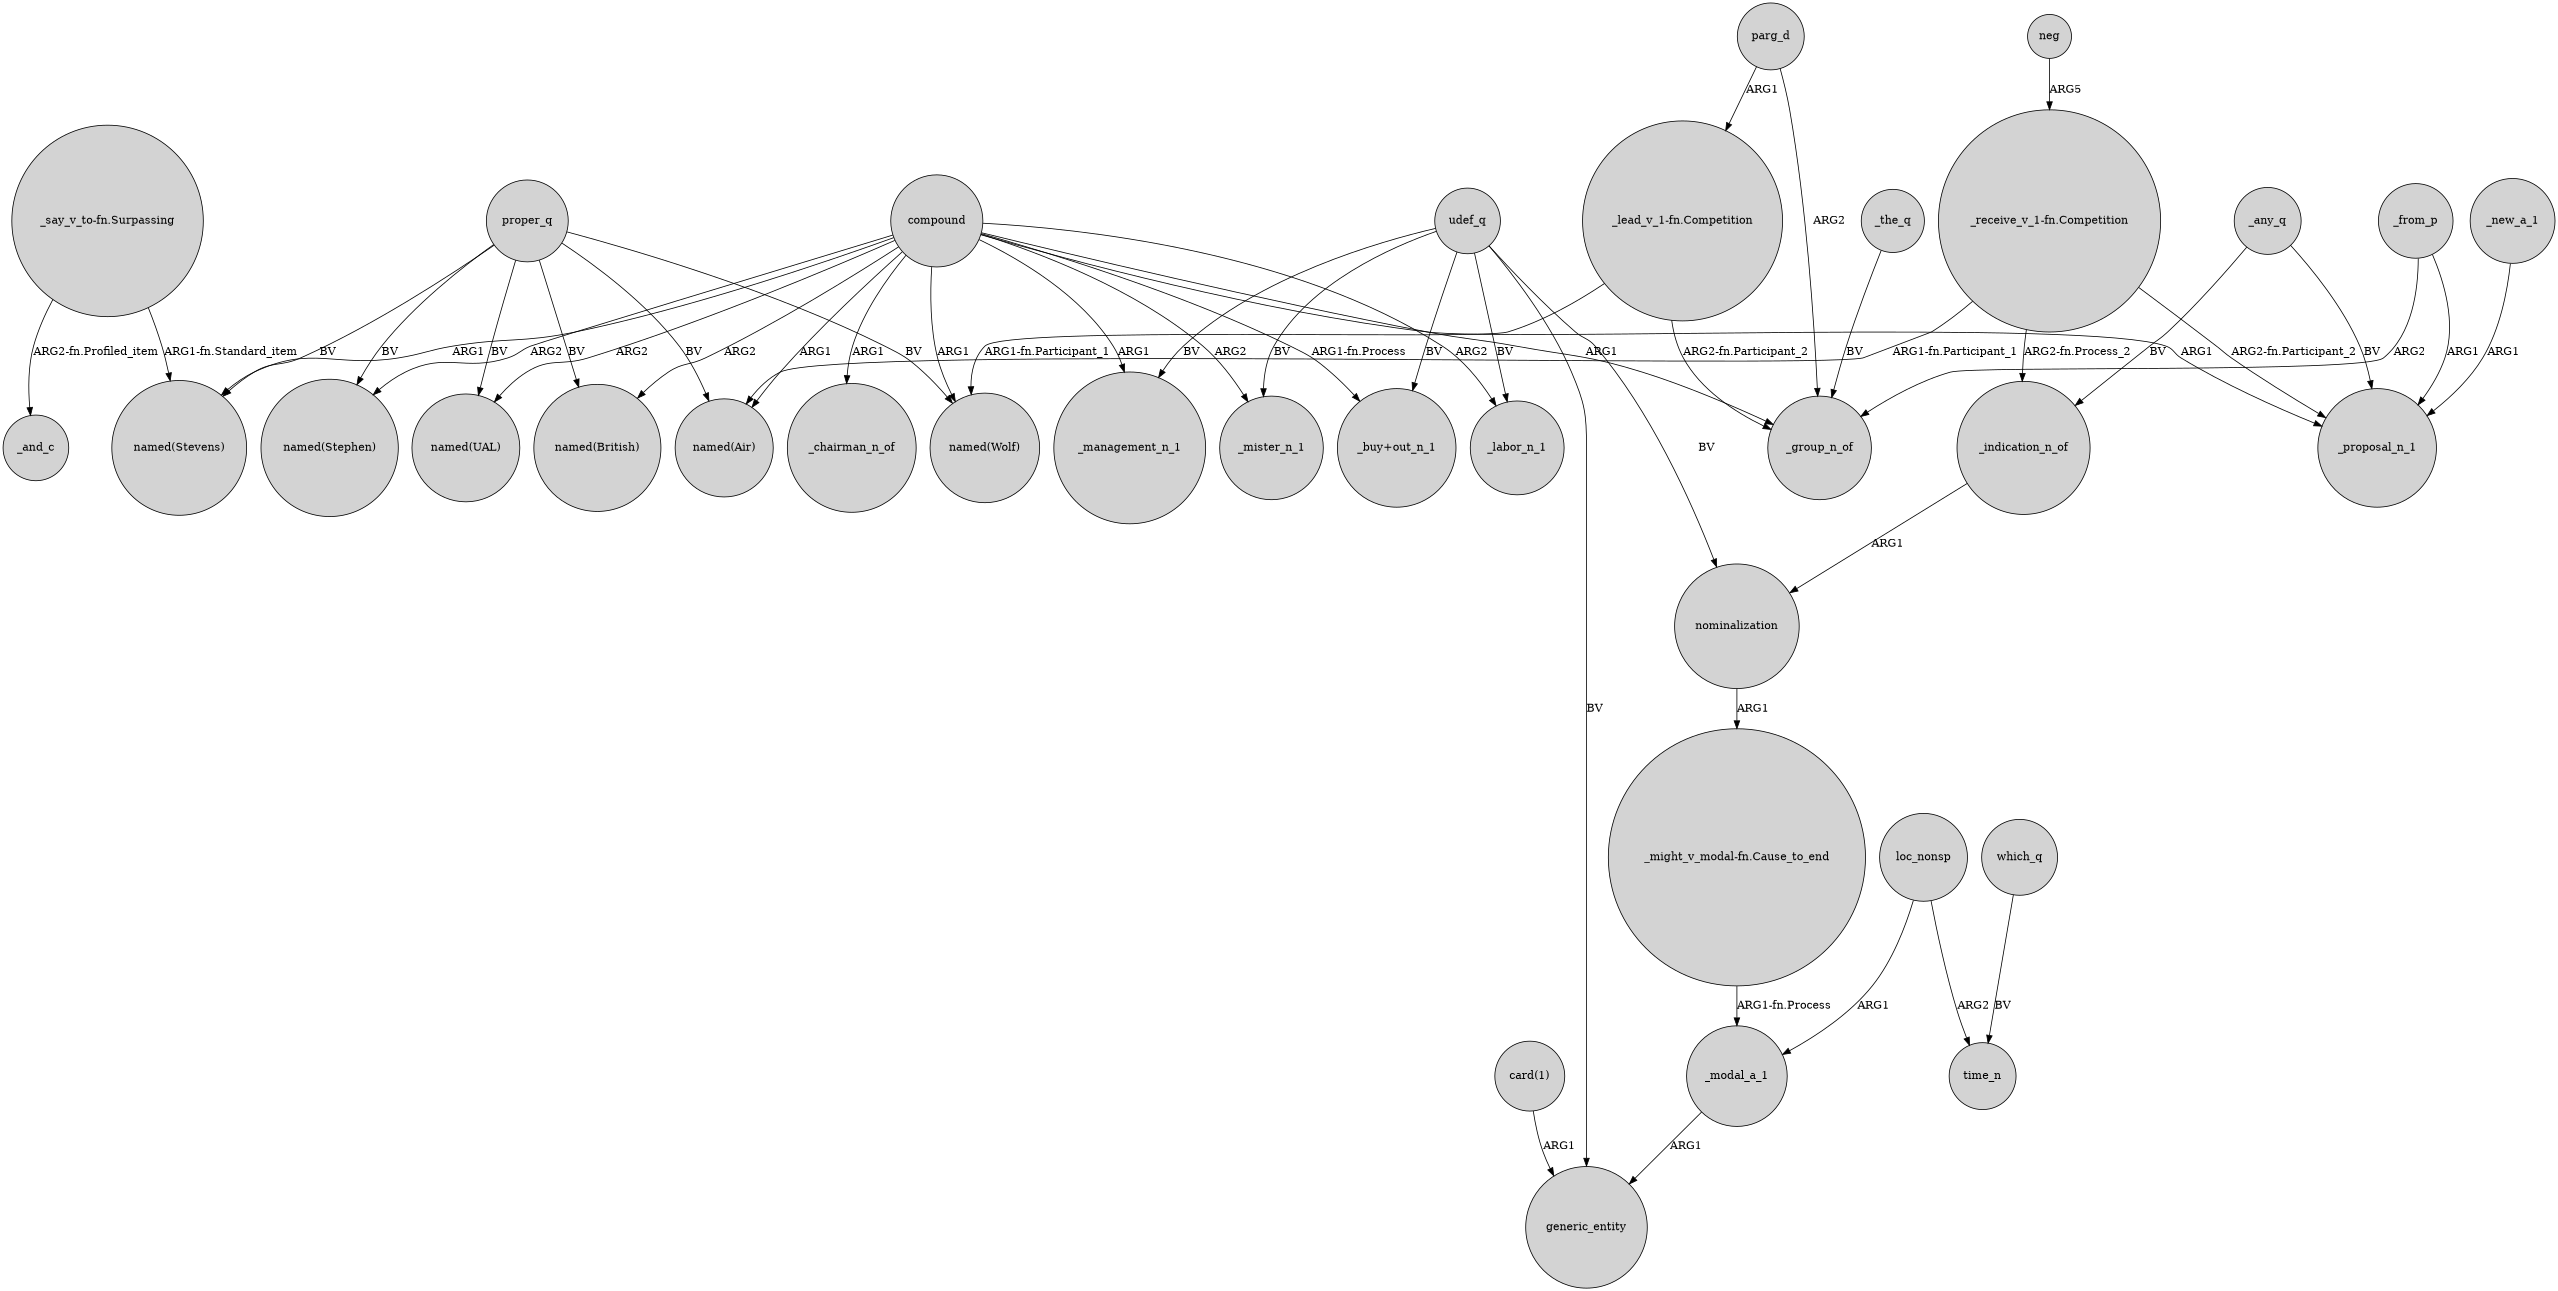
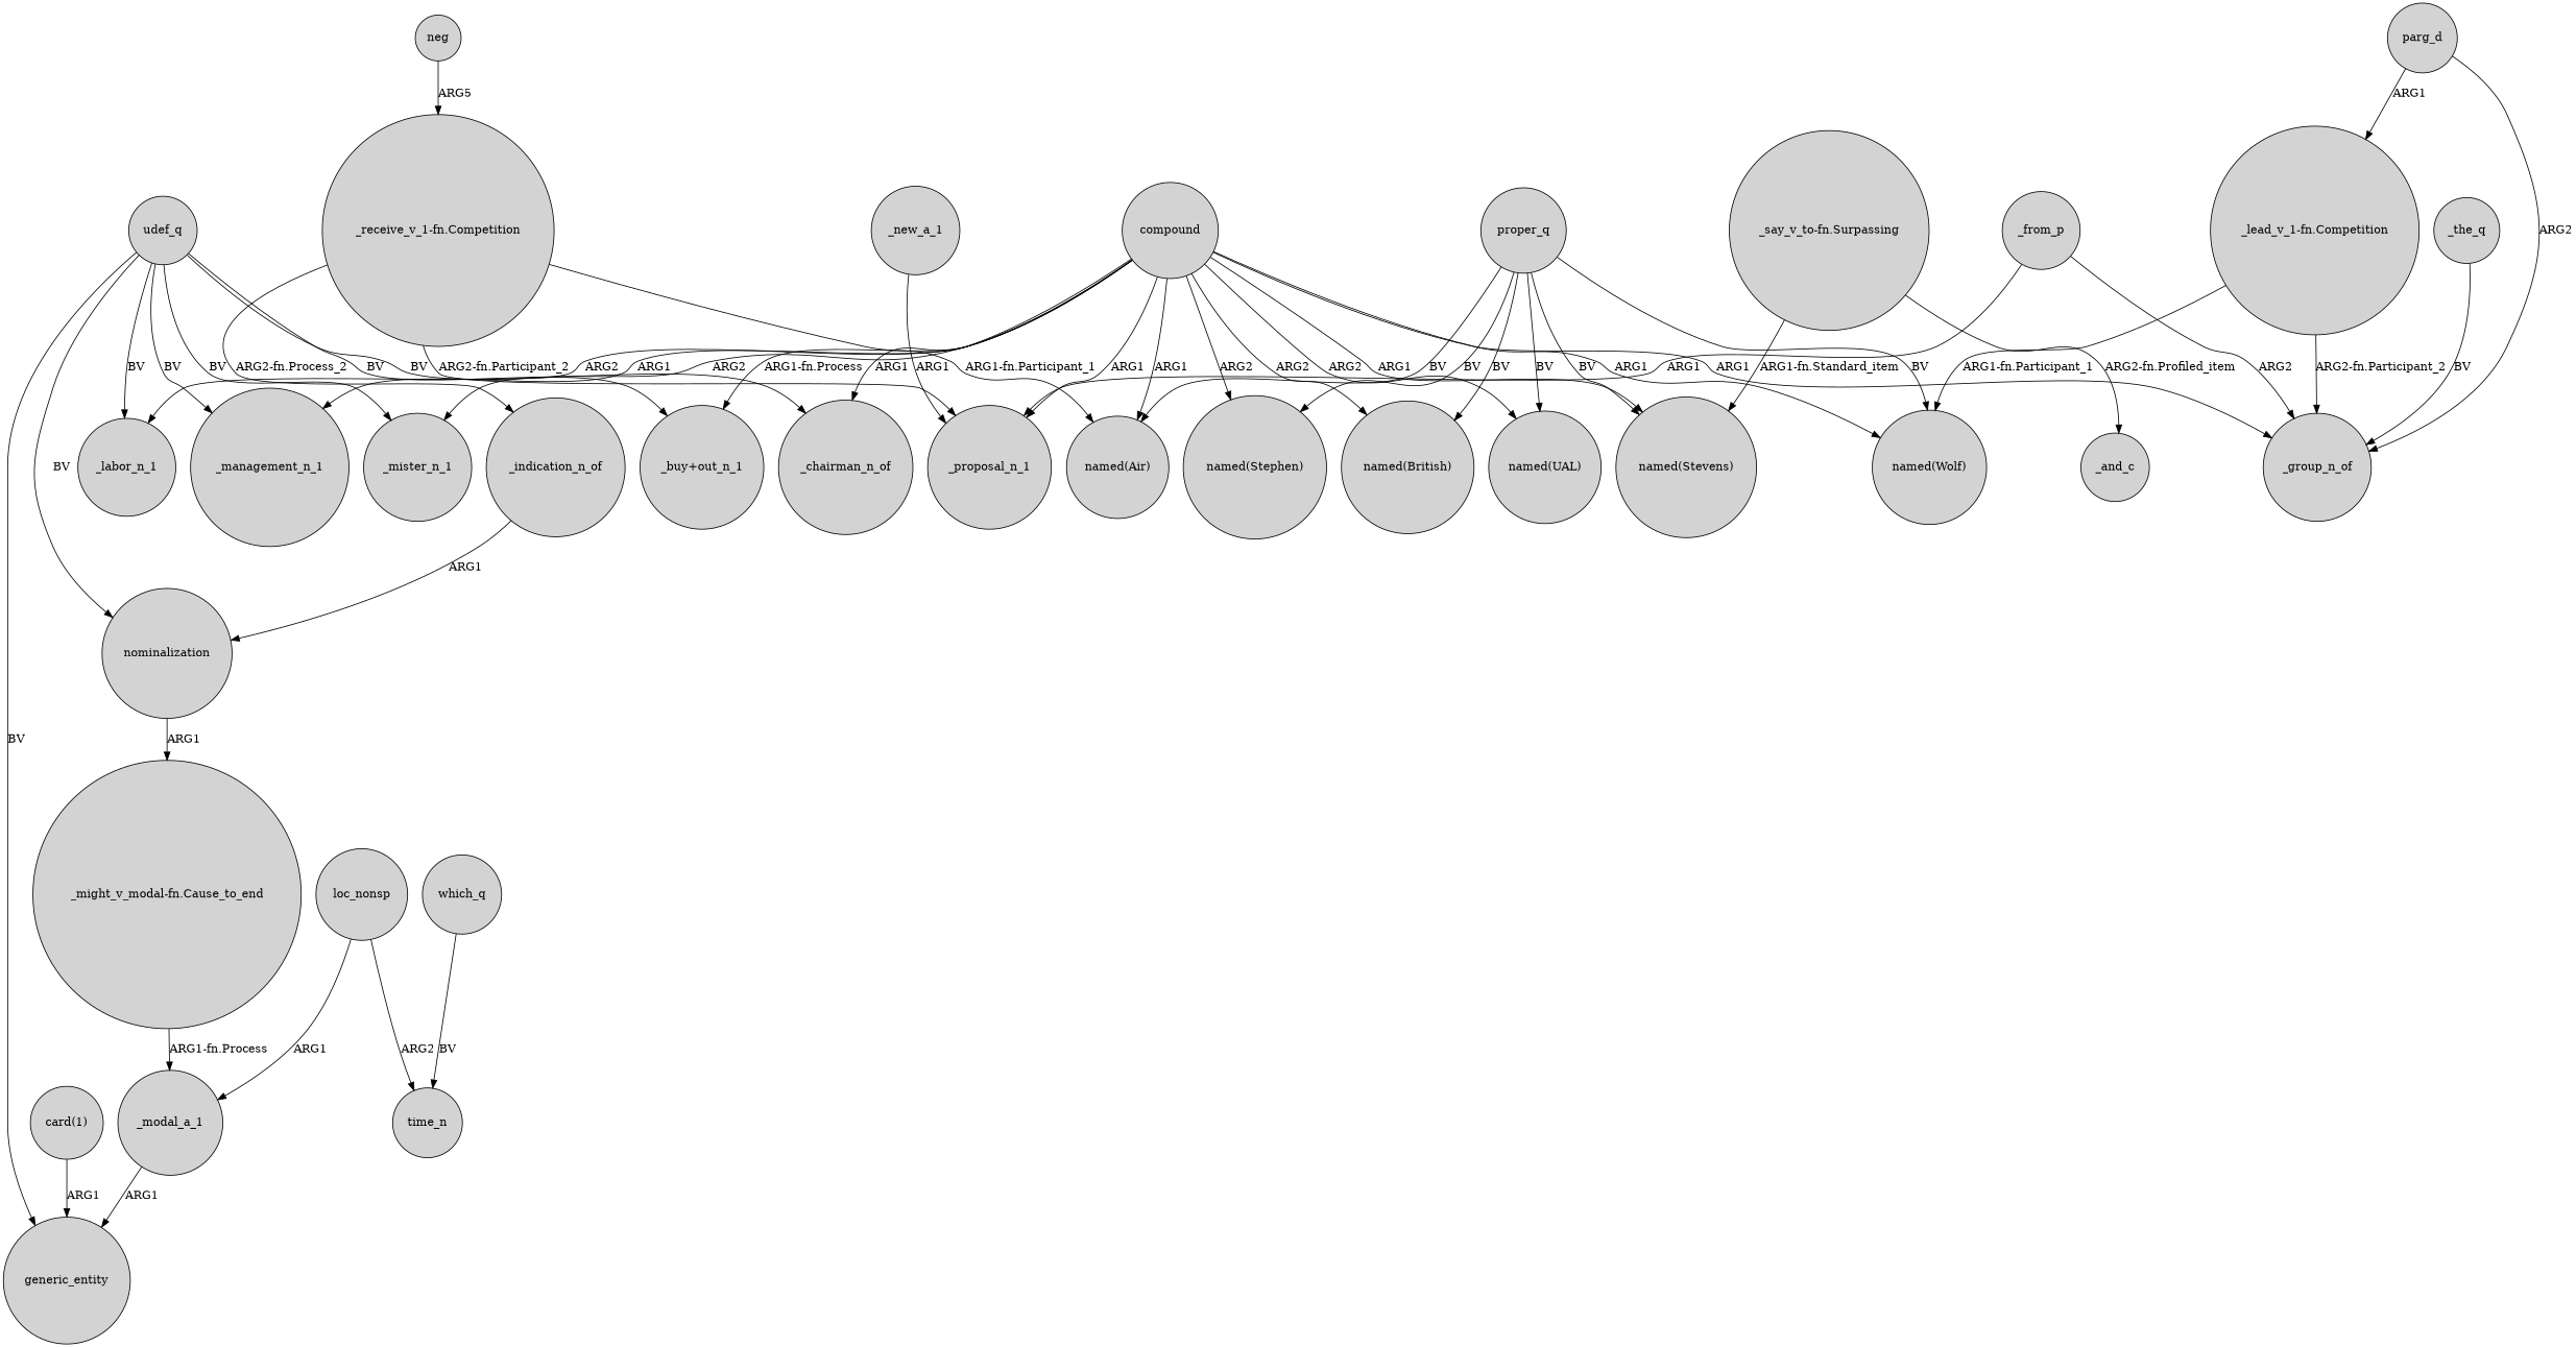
  digraph {
    node [shape=circle style=filled]
    proper_q
    "named(British)"
    "named(Air)"
    "named(Stephen)"
    "named(Wolf)"
    "named(UAL)"
    "named(Stevens)"
    _indication_n_of
    nominalization
    "_might_v_modal-fn.Cause_to_end"
    n11 [label=_modal_a_1]
    "card(1)"
    generic_entity
    compound
    _mister_n_1
    _proposal_n_1
    _chairman_n_of
    "_buy+out_n_1"
    _group_n_of
    _management_n_1
    _labor_n_1
    parg_d
    "_lead_v_1-fn.Competition"
    which_q
    time_n
    udef_q
    neg
    "_receive_v_1-fn.Competition"
    _from_p
-   _any_q
    loc_nonsp
    "_say_v_to-fn.Surpassing"
    _and_c
    _the_q
    _new_a_1
    proper_q -> "named(British)" [label=BV]
    proper_q -> "named(Air)" [label=BV]
    proper_q -> "named(Stephen)" [label=BV]
    proper_q -> "named(Wolf)" [label=BV]
    proper_q -> "named(UAL)" [label=BV]
    proper_q -> "named(Stevens)" [label=BV]
    _indication_n_of -> nominalization [label=ARG1]
    nominalization -> "_might_v_modal-fn.Cause_to_end" [label=ARG1]
    "_might_v_modal-fn.Cause_to_end" -> n11 [label="ARG1-fn.Process"]
    n11 -> generic_entity [label=ARG1]
    "card(1)" -> generic_entity [label=ARG1]
    compound -> "named(British)" [label=ARG2]
    compound -> "named(Air)" [label=ARG1]
    compound -> "named(Stephen)" [label=ARG2]
    compound -> "named(Wolf)" [label=ARG1]
    compound -> "named(UAL)" [label=ARG2]
    compound -> "named(Stevens)" [label=ARG1]
    compound -> _mister_n_1 [label=ARG2]
    compound -> _proposal_n_1 [label=ARG1]
    compound -> _chairman_n_of [label=ARG1]
    compound -> "_buy+out_n_1" [label="ARG1-fn.Process"]
    compound -> _group_n_of [label=ARG1]
    compound -> _management_n_1 [label=ARG1]
    compound -> _labor_n_1 [label=ARG2]
    parg_d -> _group_n_of [label=ARG2]
    parg_d -> "_lead_v_1-fn.Competition" [label=ARG1]
    "_lead_v_1-fn.Competition" -> "named(Wolf)" [label="ARG1-fn.Participant_1"]
    "_lead_v_1-fn.Competition" -> _group_n_of [label="ARG2-fn.Participant_2"]
    which_q -> time_n [label=BV]
    udef_q -> nominalization [label=BV]
    udef_q -> generic_entity [label=BV]
    udef_q -> _mister_n_1 [label=BV]
+   udef_q -> _chairman_n_of [label=BV]
    udef_q -> "_buy+out_n_1" [label=BV]
    udef_q -> _management_n_1 [label=BV]
    udef_q -> _labor_n_1 [label=BV]
    neg -> "_receive_v_1-fn.Competition" [label=ARG5]
    "_receive_v_1-fn.Competition" -> "named(Air)" [label="ARG1-fn.Participant_1"]
    "_receive_v_1-fn.Competition" -> _indication_n_of [label="ARG2-fn.Process_2"]
    "_receive_v_1-fn.Competition" -> _proposal_n_1 [label="ARG2-fn.Participant_2"]
    _from_p -> _proposal_n_1 [label=ARG1]
    _from_p -> _group_n_of [label=ARG2]
-   _any_q -> _indication_n_of [label=BV]
-   _any_q -> _proposal_n_1 [label=BV]
    loc_nonsp -> n11 [label=ARG1]
    loc_nonsp -> time_n [label=ARG2]
    "_say_v_to-fn.Surpassing" -> "named(Stevens)" [label="ARG1-fn.Standard_item"]
    "_say_v_to-fn.Surpassing" -> _and_c [label="ARG2-fn.Profiled_item"]
    _the_q -> _group_n_of [label=BV]
    _new_a_1 -> _proposal_n_1 [label=ARG1]
  }
